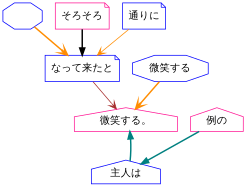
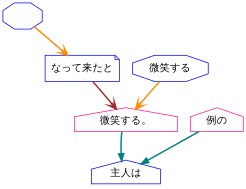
  digraph {
    fontname="Fira Sans"
    node [color=blue fontname="Fira Sans" shape=note]
    edge [arrowhead=vee color=darkorange fontname="Fira Sans" style=bold]
    n1 [label="　" shape=octagon]
    n2 [label="なって来たと"]
    n3 [color=deeppink label="微笑する。" shape=house]
-   n4 [color=deeppink label="そろそろ"]
    n5 [color=deeppink label="例の" shape=house]
    n6 [label="主人は" shape=house]
-   n7 [label="通りに"]
    n8 [label="微笑する" shape=octagon]
    n1 -> n2
-   n2 -> n3 [color=brown style=solid]
-   n4 -> n2 [arrowhead=normal color=black]
+   n2 -> n3 [color=brown]
    n5 -> n6 [arrowhead=normal color=teal]
-   n6 -> n3 [arrowhead=normal color=teal]
-   n7 -> n2 [style=solid]
+   n3 -> n6 [arrowhead=normal color=teal]
    n8 -> n3
  }
